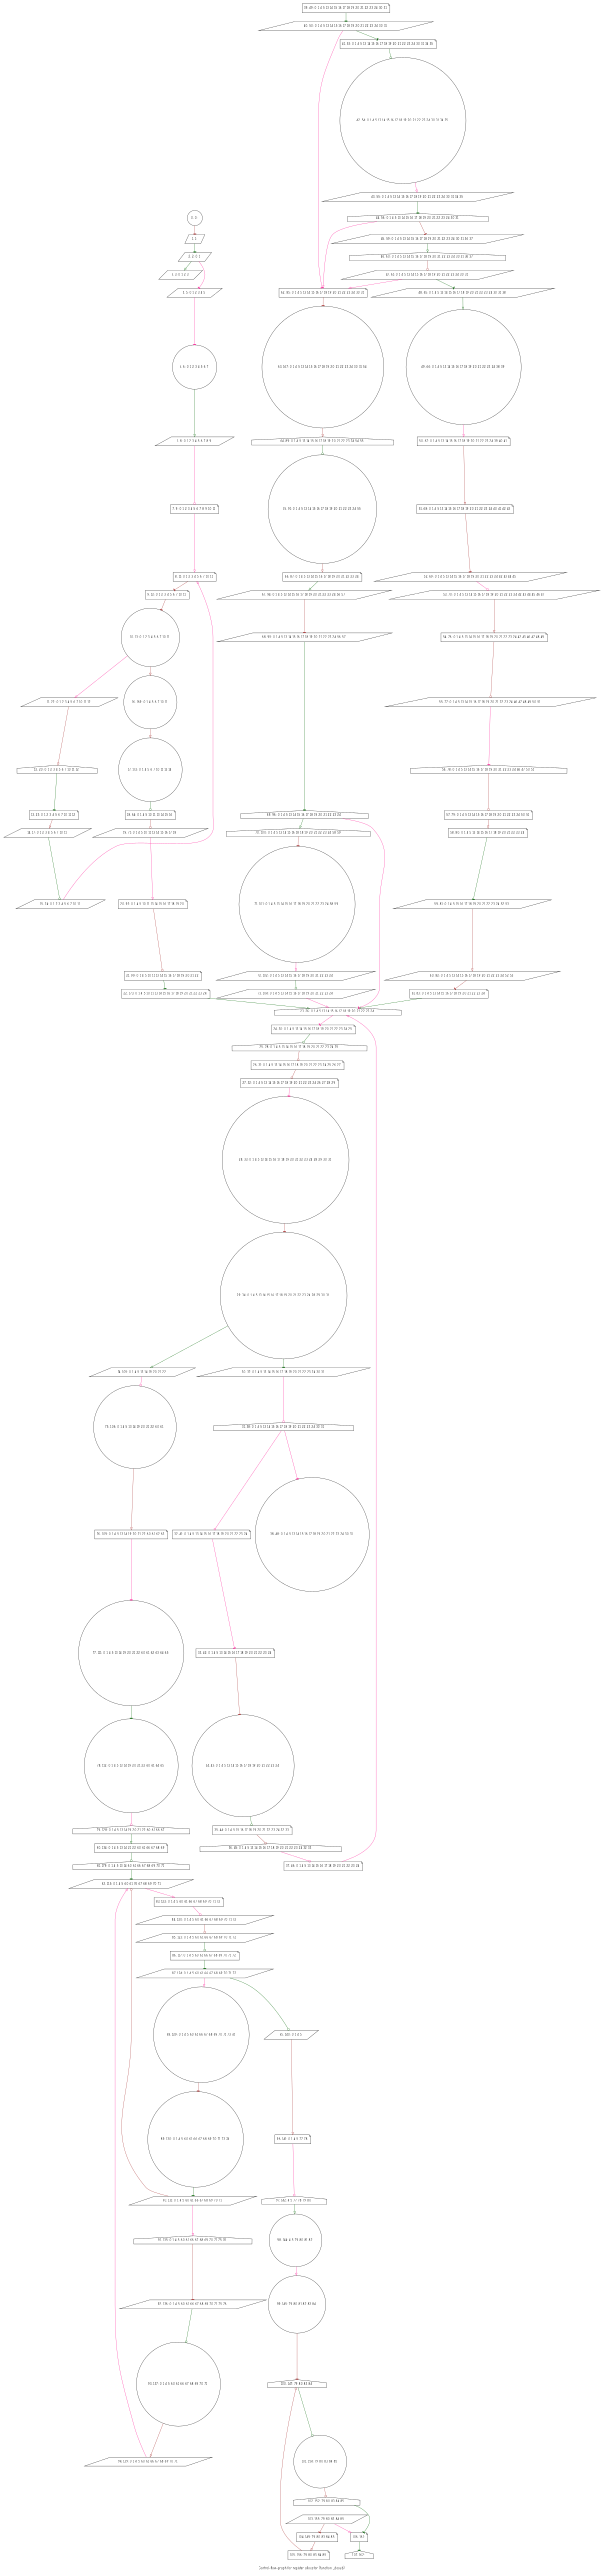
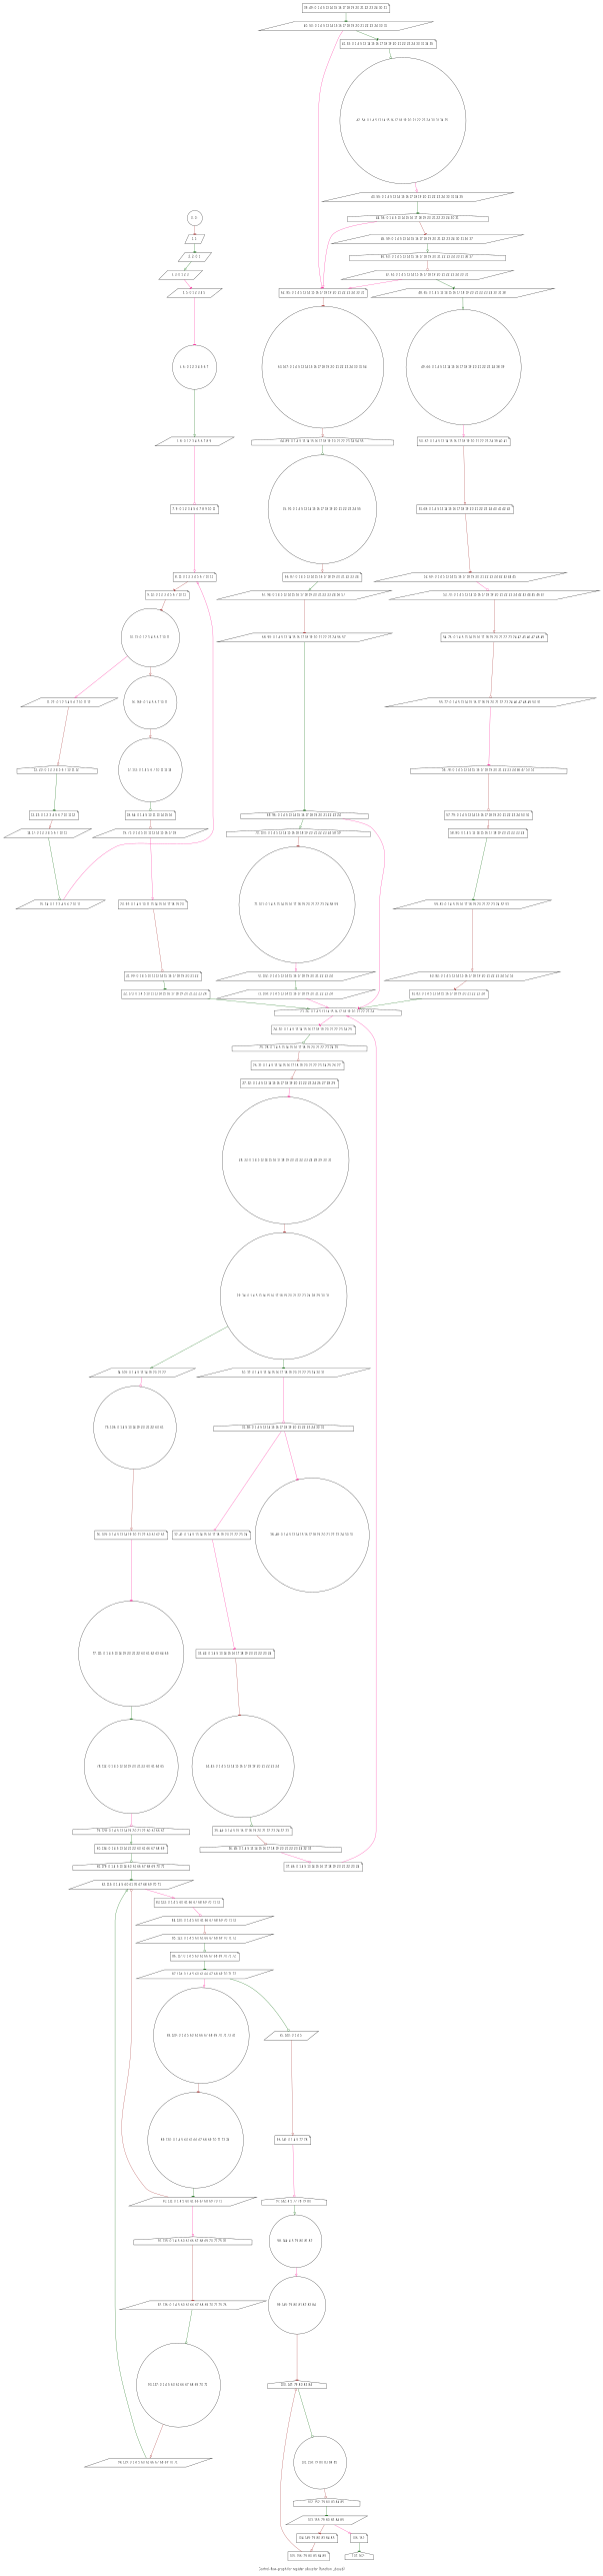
  digraph {
    fontname="Comic Neue"
    label="Control-flow-graph for register allocator (function _dosub)"
    node [fontname="Comic Neue" shape=parallelogram]
    edge [arrowhead=onormal color=brown fontname="Comic Neue"]
    n1 [label="0, 0: " shape=circle]
    n2 [label="1, 1: "]
    n3 [label="2, 2: 0 1 "]
    n4 [label="3, 3: 0 1 2 3 "]
    n5 [label="4, 5: 0 1 2 3 4 5 "]
    n6 [label="5, 6: 0 1 2 3 4 5 6 7 " shape=circle]
    n7 [label="6, 8: 0 1 2 3 4 5 6 7 8 9 "]
    n8 [label="7, 9: 0 1 2 3 4 5 6 7 8 9 10 11 " shape=note]
    n9 [label="8, 11: 0 1 2 3 4 5 6 7 10 11 " shape=note]
    n10 [label="9, 12: 0 1 2 3 4 5 6 7 10 11 " shape=note]
    n11 [label="10, 13: 0 1 2 3 4 5 6 7 10 11 " shape=circle]
    n12 [label="11, 22: 0 1 2 3 4 5 6 7 10 11 12 "]
    n13 [label="16, 169: 0 1 4 5 6 7 10 11 " shape=circle]
    n14 [label="12, 20: 0 1 2 3 4 5 6 7 10 11 12 " shape=house]
    n15 [label="17, 172: 0 1 4 5 6 7 10 11 13 14 " shape=circle]
    n16 [label="13, 23: 0 1 2 3 4 5 6 7 10 11 12 " shape=note]
    n17 [label="14, 17: 0 1 2 3 4 5 6 7 10 11 "]
    n18 [label="15, 24: 0 1 2 3 4 5 6 7 10 11 "]
    n19 [label="18, 64: 0 1 4 5 10 11 13 14 15 16 " shape=note]
    n20 [label="19, 71: 0 1 4 5 10 11 13 14 15 16 17 18 "]
    n21 [label="20, 93: 0 1 4 5 10 11 13 14 15 16 17 18 19 20 " shape=note]
    n22 [label="21, 99: 0 1 4 5 10 11 13 14 15 16 17 18 19 20 21 22 " shape=note]
    n23 [label="22, 173: 0 1 4 5 10 11 13 14 15 16 17 18 19 20 21 22 23 24 " shape=note]
    n24 [label="23, 26: 0 1 4 5 13 14 15 16 17 18 19 20 21 22 23 24 " shape=house]
    n25 [label="24, 30: 0 1 4 5 13 14 15 16 17 18 19 20 21 22 23 24 25 " shape=note]
    n26 [label="25, 28: 0 1 4 5 13 14 15 16 17 18 19 20 21 22 23 24 25 " shape=house]
    n27 [label="26, 31: 0 1 4 5 13 14 15 16 17 18 19 20 21 22 23 24 25 26 27 " shape=note]
    n28 [label="27, 32: 0 1 4 5 13 14 15 16 17 18 19 20 21 22 23 24 26 27 28 29 " shape=note]
    n29 [label="28, 33: 0 1 4 5 13 14 15 16 17 18 19 20 21 22 23 24 28 29 30 31 " shape=circle]
    n30 [label="29, 34: 0 1 4 5 13 14 15 16 17 18 19 20 21 22 23 24 28 29 30 31 " shape=circle]
    n31 [label="30, 37: 0 1 4 5 13 14 15 16 17 18 19 20 21 22 23 24 30 31 "]
    n32 [label="74, 105: 0 1 4 5 13 14 19 20 21 22 "]
    n33 [label="31, 38: 0 1 4 5 13 14 15 16 17 18 19 20 21 22 23 24 30 31 " shape=house]
    n34 [label="75, 106: 0 1 4 5 13 14 19 20 21 22 60 61 " shape=circle]
    n35 [label="32, 41: 0 1 4 5 13 14 15 16 17 18 19 20 21 22 23 24 " shape=note]
    n36 [label="38, 48: 0 1 4 5 13 14 15 16 17 18 19 20 21 22 23 24 30 31 " shape=circle]
    n37 [label="33, 42: 0 1 4 5 13 14 15 16 17 18 19 20 21 22 23 24 " shape=note]
    n38 [label="34, 43: 0 1 4 5 13 14 15 16 17 18 19 20 21 22 23 24 " shape=circle]
    n39 [label="35, 44: 0 1 4 5 15 16 17 18 19 20 21 22 23 24 32 33 " shape=note]
    n40 [label="36, 45: 0 1 4 5 13 14 15 16 17 18 19 20 21 22 23 24 32 33 " shape=house]
    n41 [label="37, 46: 0 1 4 5 13 14 15 16 17 18 19 20 21 22 23 24 " shape=note]
    n42 [label="39, 49: 0 1 4 5 13 14 15 16 17 18 19 20 21 22 23 24 30 31 " shape=note]
    n43 [label="40, 50: 0 1 4 5 13 14 15 16 17 18 19 20 21 22 23 24 30 31 "]
    n44 [label="41, 53: 0 1 4 5 13 14 15 16 17 18 19 20 21 22 23 24 30 31 34 35 " shape=note]
    n45 [label="62, 85: 0 1 4 5 13 14 15 16 17 18 19 20 21 22 23 24 30 31 " shape=note]
    n46 [label="42, 54: 0 1 4 5 13 14 15 16 17 18 19 20 21 22 23 24 30 31 34 35 " shape=circle]
    n47 [label="63, 167: 0 1 4 5 13 14 15 16 17 18 19 20 21 22 23 24 30 31 54 " shape=circle]
    n48 [label="43, 55: 0 1 4 5 13 14 15 16 17 18 19 20 21 22 23 24 30 31 34 35 "]
    n49 [label="44, 56: 0 1 4 5 13 14 15 16 17 18 19 20 21 22 23 24 30 31 " shape=house]
    n50 [label="45, 59: 0 1 4 5 13 14 15 16 17 18 19 20 21 22 23 24 30 31 36 37 "]
    n51 [label="46, 60: 0 1 4 5 13 14 15 16 17 18 19 20 21 22 23 24 30 31 36 37 " shape=house]
    n52 [label="47, 61: 0 1 4 5 13 14 15 16 17 18 19 20 21 22 23 24 30 31 "]
    n53 [label="48, 65: 0 1 4 5 13 14 15 16 17 18 19 20 21 22 23 24 30 31 38 "]
    n54 [label="49, 66: 0 1 4 5 13 14 15 16 17 18 19 20 21 22 23 24 38 39 " shape=circle]
    n55 [label="50, 67: 0 1 4 5 13 14 15 16 17 18 19 20 21 22 23 24 39 40 41 " shape=note]
    n56 [label="51, 68: 0 1 4 5 13 14 15 16 17 18 19 20 21 22 23 24 40 41 42 43 " shape=note]
    n57 [label="52, 69: 0 1 4 5 13 14 15 16 17 18 19 20 21 22 23 24 42 43 44 45 "]
    n58 [label="53, 70: 0 1 4 5 13 14 15 16 17 18 19 20 21 22 23 24 42 43 44 45 46 47 "]
    n59 [label="54, 76: 0 1 4 5 13 14 15 16 17 18 19 20 21 22 23 24 42 43 46 47 48 49 " shape=note]
    n60 [label="55, 77: 0 1 4 5 13 14 15 16 17 18 19 20 21 22 23 24 46 47 48 49 50 51 "]
    n61 [label="56, 78: 0 1 4 5 13 14 15 16 17 18 19 20 21 22 23 24 46 47 50 51 " shape=house]
    n62 [label="57, 79: 0 1 4 5 13 14 15 16 17 18 19 20 21 22 23 24 50 51 " shape=note]
    n63 [label="58, 80: 0 1 4 5 13 14 15 16 17 18 19 20 21 22 23 24 " shape=note]
    n64 [label="59, 81: 0 1 4 5 15 16 17 18 19 20 21 22 23 24 52 53 "]
    n65 [label="60, 82: 0 1 4 5 13 14 15 16 17 18 19 20 21 22 23 24 52 53 "]
    n66 [label="61, 83: 0 1 4 5 13 14 15 16 17 18 19 20 21 22 23 24 " shape=note]
    n67 [label="64, 89: 0 1 4 5 13 14 15 16 17 18 19 20 21 22 23 24 54 55 " shape=house]
    n68 [label="65, 91: 0 1 4 5 13 14 15 16 17 18 19 20 21 22 23 24 55 " shape=circle]
    n69 [label="66, 87: 0 1 4 5 13 14 15 16 17 18 19 20 21 22 23 24 " shape=note]
    n70 [label="67, 94: 0 1 4 5 13 14 15 16 17 18 19 20 21 22 23 24 56 57 "]
    n71 [label="68, 95: 0 1 4 5 13 14 15 16 17 18 19 20 21 22 23 24 56 57 "]
    n72 [label="69, 96: 0 1 4 5 13 14 15 16 17 18 19 20 21 22 23 24 " shape=house]
    n73 [label="70, 100: 0 1 4 5 13 14 15 16 18 18 19 20 21 22 23 24 58 59" shape=house]
    n74 [label="71, 101: 0 1 4 5 13 14 15 16 17 18 19 20 21 22 23 24 58 59 " shape=circle]
    n75 [label="72, 102: 0 1 4 5 13 14 15 16 17 18 19 20 21 22 23 24 "]
    n76 [label="73, 104: 0 1 4 5 13 14 15 16 17 18 19 20 21 22 23 24 "]
    n77 [label="76, 109: 0 1 4 5 13 14 19 20 21 22 60 61 62 63 " shape=note]
    n78 [label="77, 111: 0 1 4 5 13 14 19 20 21 22 60 61 62 63 64 65 " shape=circle]
    n79 [label="78, 112: 0 1 4 5 13 14 19 20 21 22 60 61 64 65 " shape=circle]
    n80 [label="79, 128: 0 1 4 5 13 14 19 20 21 22 60 61 66 67 " shape=house]
    n81 [label="80, 134: 0 1 4 5 13 14 21 22 60 61 66 67 68 69 " shape=note]
    n82 [label="81, 179: 0 1 4 5 13 14 60 61 66 67 68 69 70 71 " shape=house]
    n83 [label="82, 115: 0 1 4 5 60 61 76 67 68 69 70 71"]
    n84 [label="83, 122: 0 1 4 5 60 61 66 67 68 69 70 71 72 " shape=note]
    n85 [label="84, 120: 0 1 4 5 60 61 66 67 68 69 70 71 72 "]
    n86 [label="85, 123: 0 1 4 5 60 61 66 67 68 69 70 71 72 "]
    n87 [label="86, 117: 0 1 4 5 60 61 66 67 68 69 70 71 72 " shape=note]
    n88 [label="87, 124: 0 1 4 5 60 61 66 67 68 69 70 71 72 "]
    n89 [label="88, 129: 0 1 4 5 60 61 66 67 68 69 70 71 73 74 " shape=circle]
    n90 [label="95, 140: 0 1 4 5 "]
    n91 [label="89, 130: 0 1 4 5 60 61 66 67 68 69 70 71 73 74 " shape=circle]
    n92 [label="96, 141: 0 1 4 5 77 78 " shape=note]
    n93 [label="90, 131: 0 1 4 5 60 61 66 67 68 69 70 71 "]
    n94 [label="91, 135: 0 1 4 5 60 61 66 67 68 69 70 71 75 76 " shape=house]
    n95 [label="92, 136: 0 1 4 5 60 61 66 67 68 69 70 71 75 76 "]
    n96 [label="93, 137: 0 1 4 5 60 61 66 67 68 69 70 71 " shape=circle]
    n97 [label="94, 139: 0 1 4 5 60 61 66 67 68 69 70 71 "]
    n98 [label="97, 142: 4 5 77 78 79 80 " shape=house]
    n99 [label="98, 144: 4 5 79 80 81 82 " shape=circle]
    n100 [label="99, 145: 79 80 81 82 83 84 " shape=circle]
    n101 [label="100, 147: 79 80 83 84 " shape=house]
    n102 [label="101, 154: 79 80 83 84 85 " shape=circle]
    n103 [label="102, 152: 79 80 83 84 85 " shape=house]
    n104 [label="103, 155: 79 80 83 84 85 "]
    n105 [label="104, 149: 79 80 83 84 85 " shape=note]
    n106 [label="106, 161: " shape=note]
    n107 [label="105, 156: 79 80 83 84 85 " shape=note]
    n108 [label="107, 162: " shape=house]
    n1 -> n2 [arrowhead=tee]
    n2 -> n3 [arrowhead=tee color=darkgreen]
    n3 -> n4 [color=darkgreen]
-   n3 -> n5 [arrowhead=tee color=deeppink]
+   n4 -> n5 [arrowhead=tee color=deeppink]
    n5 -> n6 [arrowhead=tee color=deeppink]
    n6 -> n7 [color=darkgreen]
    n7 -> n8 [arrowhead=odot color=deeppink]
    n8 -> n9 [color=deeppink]
    n9 -> n10 [arrowhead=tee]
    n10 -> n11 [arrowhead=tee]
    n11 -> n12 [color=deeppink]
    n11 -> n13
    n12 -> n14
    n13 -> n15
    n14 -> n16 [arrowhead=tee color=darkgreen]
    n15 -> n19 [arrowhead=odot color=darkgreen]
    n16 -> n17
    n17 -> n18 [arrowhead=odot color=darkgreen]
    n18 -> n9 [color=deeppink]
    n19 -> n20 [arrowhead=odot]
    n20 -> n21 [color=deeppink]
    n21 -> n22 [arrowhead=odot]
    n22 -> n23 [arrowhead=tee color=darkgreen]
    n23 -> n24 [color=darkgreen]
    n24 -> n25 [arrowhead=tee color=deeppink]
    n25 -> n26 [arrowhead=odot color=darkgreen]
    n26 -> n27 [arrowhead=odot]
    n27 -> n28 [arrowhead=odot]
    n28 -> n29 [arrowhead=tee color=deeppink]
    n29 -> n30 [arrowhead=tee]
    n30 -> n31 [arrowhead=tee color=darkgreen]
    n30 -> n32 [color=darkgreen]
    n31 -> n33 [arrowhead=odot color=deeppink]
    n32 -> n34 [arrowhead=odot color=deeppink]
    n33 -> n35 [arrowhead=odot color=deeppink]
    n33 -> n36 [arrowhead=tee color=deeppink]
    n34 -> n77
    n35 -> n37 [arrowhead=tee color=deeppink]
    n37 -> n38 [arrowhead=tee]
    n38 -> n39 [arrowhead=odot color=darkgreen]
    n39 -> n40 [arrowhead=odot]
    n40 -> n41 [arrowhead=odot color=deeppink]
    n41 -> n24 [color=deeppink]
    n42 -> n43 [arrowhead=tee color=darkgreen]
    n43 -> n44 [arrowhead=tee color=darkgreen]
    n43 -> n45 [arrowhead=tee color=deeppink]
    n44 -> n46 [arrowhead=odot color=darkgreen]
    n45 -> n47 [arrowhead=tee]
    n46 -> n48 [color=deeppink]
    n47 -> n67
    n48 -> n49 [arrowhead=tee color=darkgreen]
    n49 -> n45 [color=deeppink]
    n49 -> n50 [arrowhead=tee]
    n50 -> n51 [color=darkgreen]
    n51 -> n52 [arrowhead=odot]
    n52 -> n45 [color=deeppink]
    n52 -> n53 [arrowhead=tee color=darkgreen]
    n53 -> n54 [color=darkgreen]
    n54 -> n55 [color=deeppink]
    n55 -> n56
    n56 -> n57 [arrowhead=tee]
    n57 -> n58 [arrowhead=odot color=deeppink]
    n58 -> n59
    n59 -> n60 [arrowhead=odot]
    n60 -> n61 [arrowhead=tee color=deeppink]
    n61 -> n62 [arrowhead=odot]
    n62 -> n63
    n63 -> n64 [arrowhead=tee color=darkgreen]
    n64 -> n65
    n65 -> n66 [arrowhead=tee]
    n66 -> n24 [color=darkgreen]
    n67 -> n68 [arrowhead=odot color=darkgreen]
    n68 -> n69
    n69 -> n70 [color=darkgreen]
    n70 -> n71 [arrowhead=tee]
    n71 -> n72 [arrowhead=tee color=darkgreen]
    n72 -> n24 [arrowhead=tee color=deeppink]
    n72 -> n73 [color=darkgreen]
    n73 -> n74 [arrowhead=tee]
    n74 -> n75 [color=deeppink]
    n75 -> n76 [arrowhead=odot color=darkgreen]
    n76 -> n24 [color=deeppink]
    n77 -> n78 [arrowhead=tee color=deeppink]
    n78 -> n79 [arrowhead=tee color=darkgreen]
    n79 -> n80 [arrowhead=odot color=deeppink]
    n80 -> n81 [color=darkgreen]
    n81 -> n82 [arrowhead=odot color=darkgreen]
    n82 -> n83 [arrowhead=tee color=darkgreen]
    n83 -> n84 [color=deeppink]
    n84 -> n85 [arrowhead=odot color=deeppink]
    n85 -> n86 [arrowhead=odot]
    n86 -> n87 [arrowhead=odot color=darkgreen]
    n87 -> n88 [arrowhead=tee color=darkgreen]
    n88 -> n89 [color=deeppink]
    n88 -> n90 [arrowhead=odot color=darkgreen]
    n89 -> n91 [arrowhead=tee]
    n90 -> n92
    n91 -> n93 [arrowhead=tee color=darkgreen]
    n92 -> n98 [arrowhead=odot color=deeppink]
    n93 -> n83 [arrowhead=odot]
    n93 -> n94 [color=deeppink]
    n94 -> n95 [arrowhead=tee]
    n95 -> n96 [arrowhead=odot color=darkgreen]
    n96 -> n97
-   n97 -> n83 [color=deeppink]
+   n97 -> n83 [color=darkgreen]
    n98 -> n99 [color=darkgreen]
    n99 -> n100 [color=deeppink]
    n100 -> n101 [arrowhead=tee]
    n101 -> n102 [arrowhead=odot color=darkgreen]
    n102 -> n103 [arrowhead=odot]
-   n103 -> n106 [arrowhead=tee color=darkgreen]
+   n103 -> n104 [arrowhead=tee color=darkgreen]
    n104 -> n105 [arrowhead=tee]
    n104 -> n106 [color=deeppink]
    n105 -> n107
    n106 -> n108 [arrowhead=tee color=darkgreen]
    n107 -> n101 [arrowhead=odot]
  }
